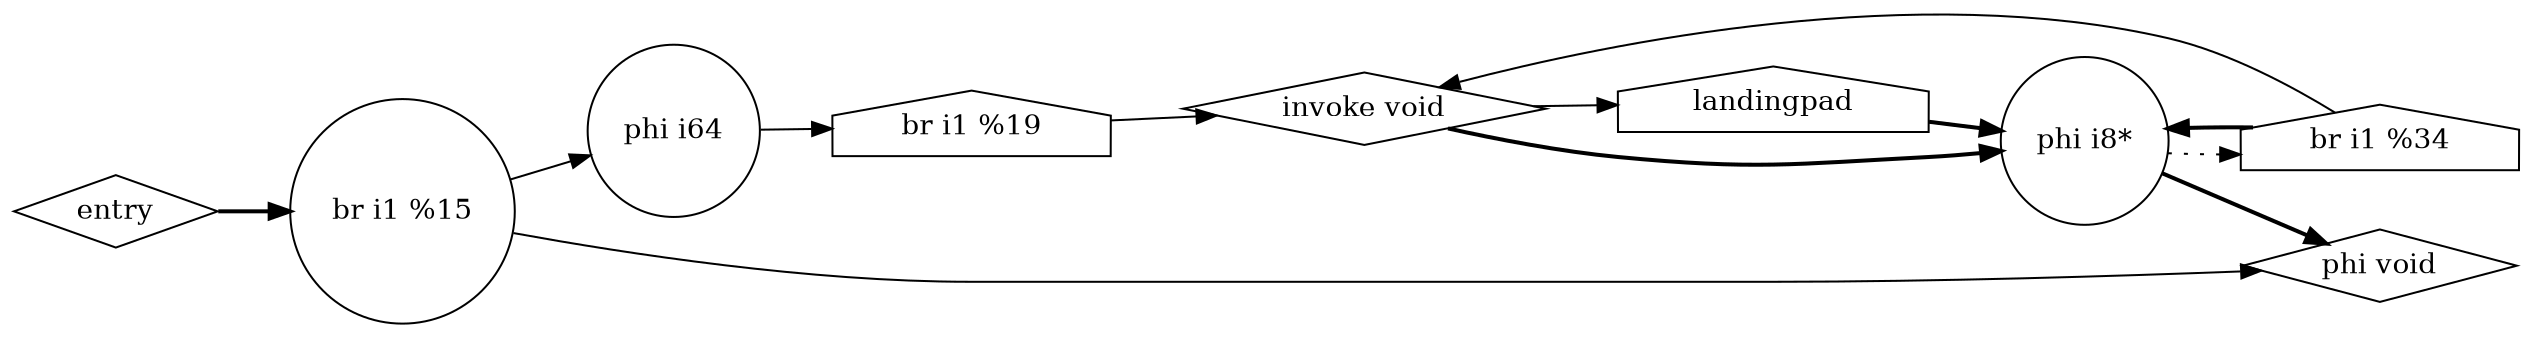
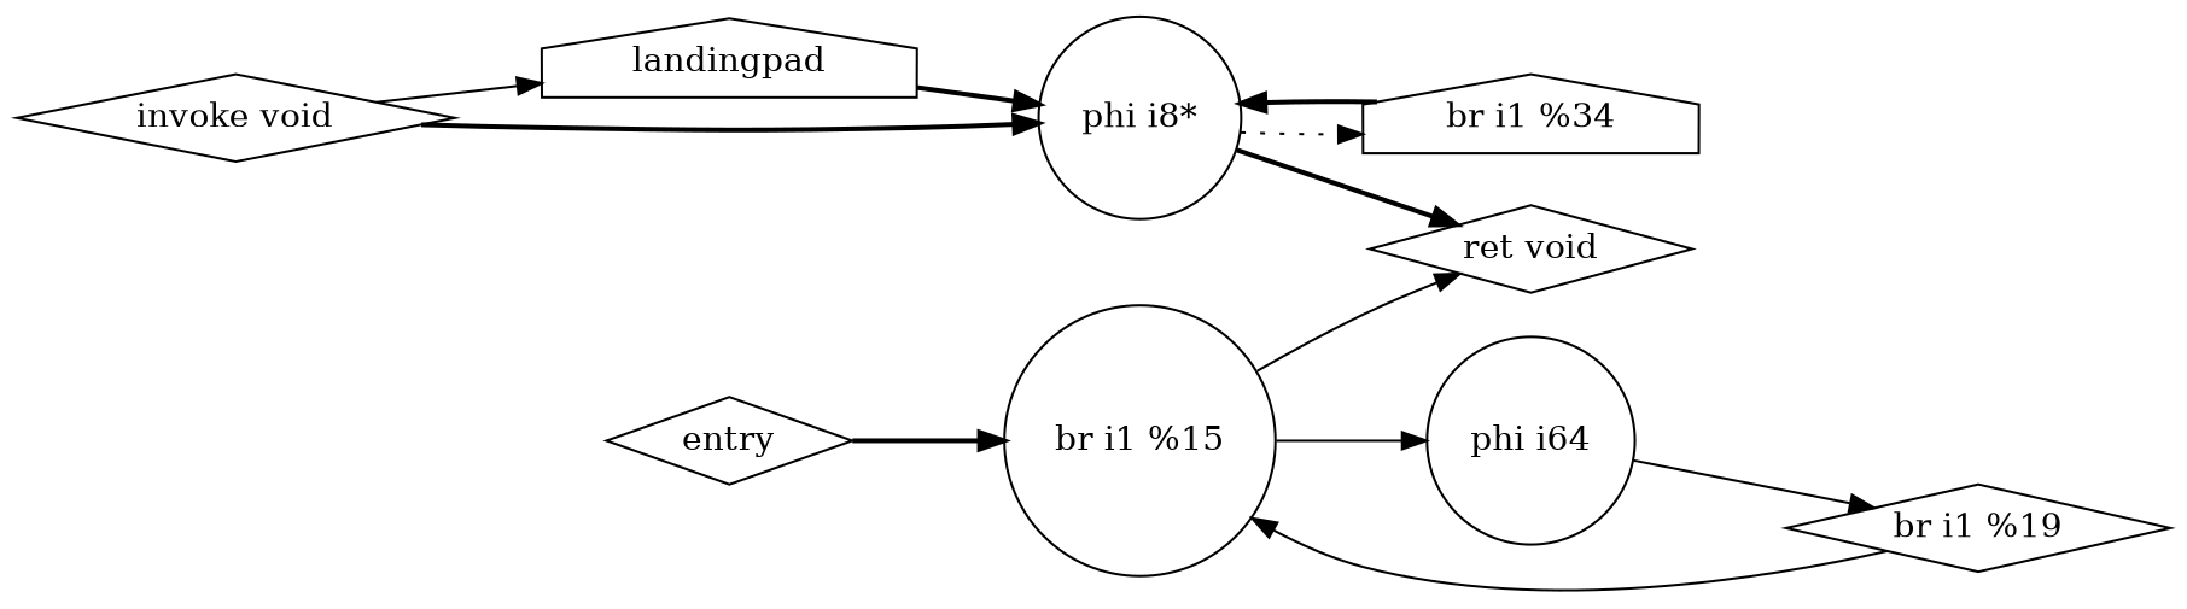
  digraph {
    rankdir=LR
    node [shape=diamond]
    edge [style=solid]
    "br i1 %15" [shape=circle]
    entry
    "phi i64" [shape=circle]
-   "ret void" [label="phi void"]
-   "br i1 %19" [shape=house]
+   "ret void"
+   "br i1 %19"
    "invoke void"
    landingpad [shape=house]
    "phi i8*" [shape=circle]
    "br i1 %34" [shape=house]
    "br i1 %15" -> "phi i64"
    "br i1 %15" -> "ret void"
    entry -> "br i1 %15" [style=bold]
    "phi i64" -> "br i1 %19"
-   "br i1 %19" -> "invoke void"
+   "br i1 %19" -> "br i1 %15"
    "invoke void" -> landingpad
    "invoke void" -> "phi i8*" [style=bold]
    landingpad -> "phi i8*" [style=bold]
    "phi i8*" -> "ret void" [style=bold]
    "phi i8*" -> "br i1 %34" [style=dotted]
-   "br i1 %34" -> "invoke void"
    "br i1 %34" -> "phi i8*" [style=bold]
  }
